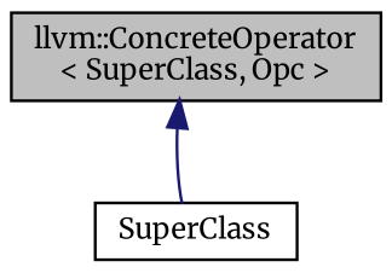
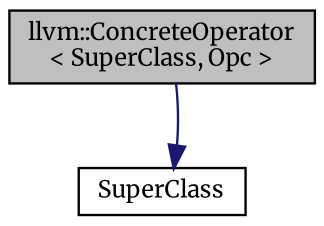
  digraph {
    fontname=Merriweather
    node [color=black fontname=Merriweather fontsize=10 shape=record]
    n1 [fillcolor=grey75 fontcolor=black height=0.2 label="llvm::ConcreteOperator\l\< SuperClass, Opc \>" style=filled width=0.4]
    n2 [height=0.2 label=SuperClass width=0.4]
-   n1 -> n2 [color=midnightblue dir=back fontname=Merriweather fontsize=10 labelfontname=Helvetica labelfontsize=10 style=solid]
+   n2 -> n1 [color=midnightblue dir=back fontname=Merriweather fontsize=10 labelfontname=Helvetica labelfontsize=10 style=solid]
  }
